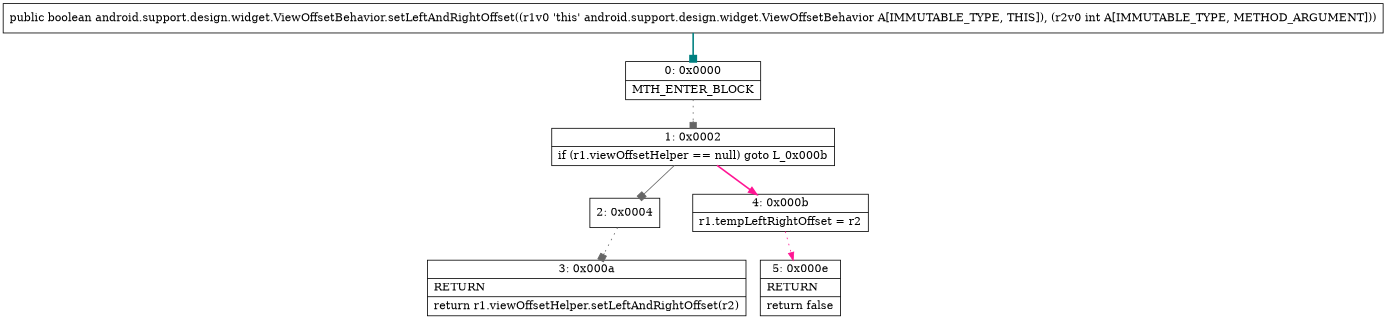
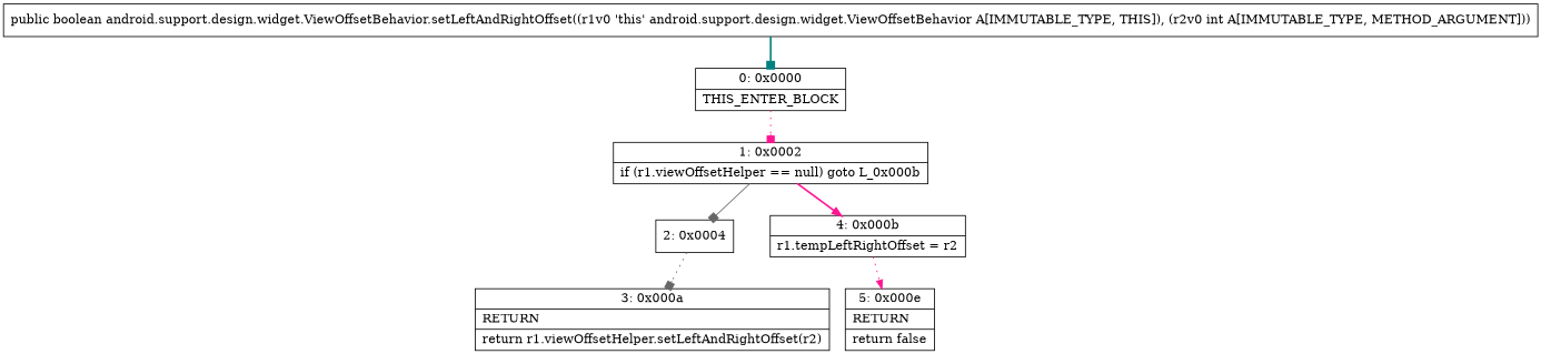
  digraph {
    node [shape=record]
    edge [arrowhead=box color=deeppink style=dotted]
-   n1 [label="{0\:\ 0x0000|MTH_ENTER_BLOCK\l}"]
+   n1 [label="{0\:\ 0x0000|THIS_ENTER_BLOCK\l}"]
    n2 [label="{1\:\ 0x0002|if (r1.viewOffsetHelper == null) goto L_0x000b\l}"]
    n3 [label="{2\:\ 0x0004}"]
    n4 [label="{4\:\ 0x000b|r1.tempLeftRightOffset = r2\l}"]
    n5 [label="{3\:\ 0x000a|RETURN\l|return r1.viewOffsetHelper.setLeftAndRightOffset(r2)\l}"]
    n6 [label="{5\:\ 0x000e|RETURN\l|return false\l}"]
    n7 [label="{public boolean android.support.design.widget.ViewOffsetBehavior.setLeftAndRightOffset((r1v0 'this' android.support.design.widget.ViewOffsetBehavior A[IMMUTABLE_TYPE, THIS]), (r2v0 int A[IMMUTABLE_TYPE, METHOD_ARGUMENT])) }"]
-   n1 -> n2 [color=gray40]
+   n1 -> n2
    n2 -> n3 [color=gray40 style=solid]
    n2 -> n4 [arrowhead=normal style=bold]
    n3 -> n5 [color=gray40]
    n4 -> n6 [arrowhead=normal]
    n7 -> n1 [color=teal style=bold]
  }
